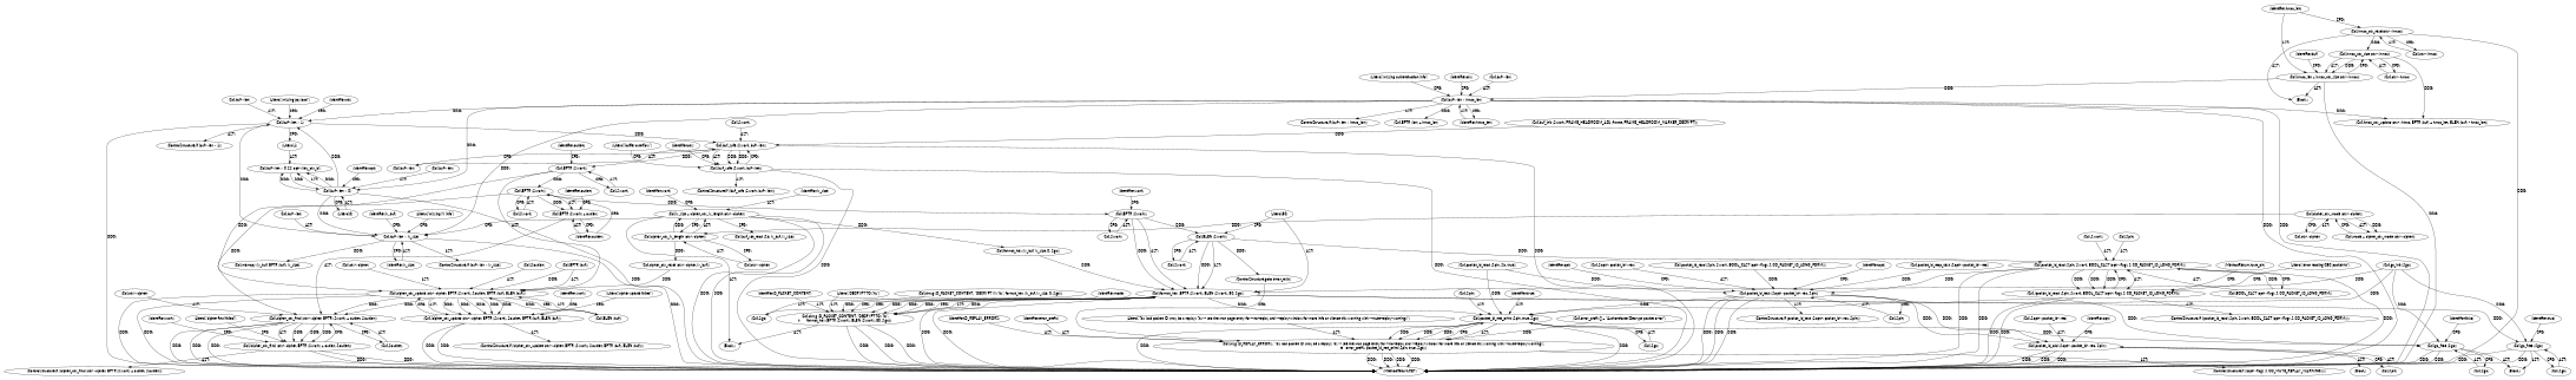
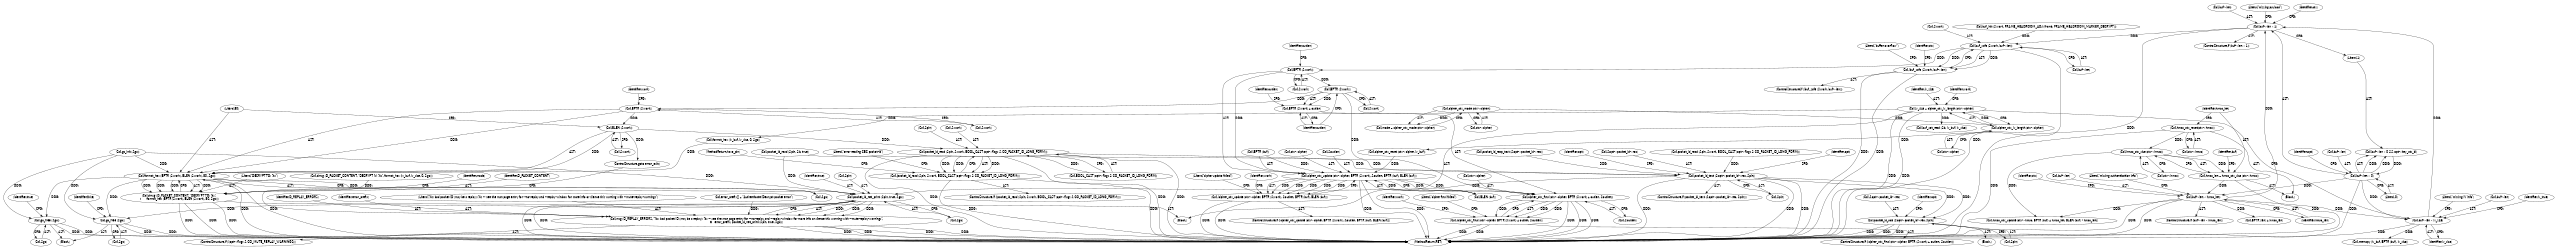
  digraph {
    fontname=Lato
    node [fontname=Lato]
    edge [fontname=Lato]
    n1 [label="(Call,buf->len < 1)"]
    n2 [label="(Call,buf_safe (&work, buf->len))"]
    n3 [label="(MethodReturn,RET)"]
    n4 [label="(Literal,1)"]
    n5 [label="(ControlStructure,if (buf->len < 1))"]
    n6 [label="(Call,!buf_safe (&work, buf->len))"]
    n7 [label="(Call,BPTR (&work))"]
    n8 [label="(Call,buf->len)"]
    n9 [label="(Call,buf->len > 0 && opt->key_ctx_bi)"]
    n10 [label="(Call,buf->len > 0)"]
    n11 [label="(Call,buf->len < hmac_len)"]
    n12 [label="(Call,buf->len < iv_size)"]
    n13 [label="(Literal,0)"]
    n14 [label="(ControlStructure,if (buf->len < hmac_len))"]
    n15 [label="(Call,BPTR (len) + hmac_len)"]
    n16 [label="(Identifier,hmac_len)"]
    n17 [label="(Call,hmac_ctx_update (ctx->hmac, BPTR (buf) + hmac_len, BLEN (buf) - hmac_len))"]
-   n18 [label="(ControlStructure,if (buf->len < iv_size))"]
    n19 [label="(Call,memcpy (iv_buf, BPTR (buf), iv_size))"]
    n20 [label="(Identifier,iv_size)"]
    n21 [label="(Call,hmac_len = hmac_ctx_size (ctx->hmac))"]
    n22 [label="(Call,hmac_ctx_size (ctx->hmac))"]
    n23 [label="(Block,)"]
    n24 [label="(Call,ctx->hmac)"]
    n25 [label="(Call,hmac_ctx_reset(ctx->hmac))"]
    n26 [label="(Call,ctx->hmac)"]
    n27 [label="(Call,iv_size = cipher_ctx_iv_length (ctx->cipher))"]
    n28 [label="(Call,cipher_ctx_iv_length (ctx->cipher))"]
    n29 [label="(Call,format_hex (iv_buf, iv_size, 0, &gc))"]
    n30 [label="(Call,buf_set_read (&b, iv_buf, iv_size))"]
    n31 [label="(Block,)"]
    n32 [label="(Call,ctx->cipher)"]
    n33 [label="(Call,cipher_ctx_reset (ctx->cipher, iv_buf))"]
    n34 [label="(Call,format_hex (BPTR (&work), BLEN (&work), 80, &gc))"]
    n35 [label="(Call,cipher_ctx_update (ctx->cipher, BPTR (&work), &outlen, BPTR (buf), BLEN (buf)))"]
    n36 [label="(Call,cipher_ctx_mode (ctx->cipher))"]
    n37 [label="(Call,ctx->cipher)"]
    n38 [label="(Call,mode = cipher_ctx_mode (ctx->cipher))"]
    n39 [label="(ControlStructure,if (!buf_safe (&work, buf->len)))"]
    n40 [label="(Call,BPTR (&work))"]
    n41 [label="(Call,&work)"]
    n42 [label="(Call,!cipher_ctx_update (ctx->cipher, BPTR (&work), &outlen, BPTR (buf), BLEN (buf)))"]
    n43 [label="(Call,cipher_ctx_final (ctx->cipher, BPTR (&work) + outlen, &outlen))"]
    n44 [label="(Call,BLEN (buf))"]
    n45 [label="(Call,BPTR (&work) + outlen)"]
    n46 [label="(Call,BPTR (&work))"]
    n47 [label="(Call,&work)"]
    n48 [label="(ControlStructure,if (!cipher_ctx_update (ctx->cipher, BPTR (&work), &outlen, BPTR (buf), BLEN (buf))))"]
    n49 [label="(Call,!cipher_ctx_final (ctx->cipher, BPTR (&work) + outlen, &outlen))"]
    n50 [label="(Call,&outlen)"]
    n51 [label="(ControlStructure,if (!cipher_ctx_final (ctx->cipher, BPTR (&work) + outlen, &outlen)))"]
    n52 [label="(Identifier,outlen)"]
    n53 [label="(Call,BLEN (&work))"]
    n54 [label="(Call,&work)"]
    n55 [label="(Call,dmsg (D_PACKET_CONTENT, \"DECRYPT TO: %s\",\n\t       format_hex (BPTR (&work), BLEN (&work), 80, &gc)))"]
    n56 [label="(Call,packet_id_net_print (&pin, true, &gc))"]
    n57 [label="(Call,gc_free (&gc))"]
    n58 [label="(Call,gc_free (&gc))"]
    n59 [label="(Call,&gc)"]
    n60 [label="(Call,packet_id_read (&pin, &work, BOOL_CAST (opt->flags & CO_PACKET_ID_LONG_FORM)))"]
    n61 [label="(Call,&work)"]
    n62 [label="(ControlStructure,goto error_exit;)"]
    n63 [label="(Call,msg (D_REPLAY_ERRORS, \"%s: bad packet ID (may be a replay): %s -- see the man page entry for --no-replay and --replay-window for more info or silence this warning with --mute-replay-warnings\",\n\t\t   error_prefix, packet_id_net_print (&pin, true, &gc)))"]
    n64 [label="(Call,&gc)"]
    n65 [label="(Block,)"]
    n66 [label="(Call,&gc)"]
    n67 [label="(Call,&gc)"]
    n68 [label="(ControlStructure,if (!(opt->flags & CO_MUTE_REPLAY_WARNINGS)))"]
    n69 [label="(Call,!packet_id_read (&pin, &work, BOOL_CAST (opt->flags & CO_PACKET_ID_LONG_FORM)))"]
    n70 [label="(Call,packet_id_test (&opt->packet_id->rec, &pin))"]
    n71 [label="(Call,BOOL_CAST (opt->flags & CO_PACKET_ID_LONG_FORM))"]
    n72 [label="(ControlStructure,if (!packet_id_read (&pin, &work, BOOL_CAST (opt->flags & CO_PACKET_ID_LONG_FORM))))"]
    n73 [label="(Call,packet_id_add (&opt->packet_id->rec, &pin))"]
    n74 [label="(ControlStructure,if (packet_id_test (&opt->packet_id->rec, &pin)))"]
    n75 [label="(Call,&pin)"]
    n76 [label="(Call,&pin)"]
    n77 [label="(Block,)"]
    n78 [label="(Identifier,ctx)"]
    n79 [label="(Identifier,hmac_len)"]
    n80 [label="(Identifier,outlen)"]
    n81 [label="(Identifier,true)"]
    n82 [label="(Identifier,work)"]
    n83 [label="(Identifier,opt)"]
    n84 [label="(Call,BPTR (buf))"]
    n85 [label="(Identifier,false)"]
    n86 [label="(Call,buf->len)"]
    n87 [label="(Call,buf->len)"]
    n88 [label="(Identifier,work)"]
    n89 [label="(Identifier,work)"]
    n90 [label="(Literal,\"cipher update failed\")"]
    n91 [label="(Call,buf->len)"]
    n92 [label="(Call,gc_init (&gc))"]
    n93 [label="(Identifier,work)"]
    n94 [label="(Literal,\"cipher final failed\")"]
    n95 [label="(Identifier,D_REPLAY_ERRORS)"]
    n96 [label="(Call,&work)"]
    n97 [label="(Identifier,outlen)"]
    n98 [label="(Literal,\"buffer overflow\")"]
    n99 [label="(Identifier,D_PACKET_CONTENT)"]
    n100 [label="(Literal,\"DECRYPT TO: %s\")"]
    n101 [label="(Call,buf_init (&work, FRAME_HEADROOM_ADJ (frame, FRAME_HEADROOM_MARKER_DECRYPT)))"]
    n102 [label="(Call,dmsg (D_PACKET_CONTENT, \"DECRYPT IV: %s\", format_hex (iv_buf, iv_size, 0, &gc)))"]
    n103 [label="(Call,&pin)"]
    n104 [label="(Call,ctx->cipher)"]
    n105 [label="(Call,&work)"]
    n106 [label="(Call,packet_id_read (&pin, &work, BOOL_CAST (opt->flags & CO_PACKET_ID_LONG_FORM)))"]
    n107 [label="(Call,packet_id_read (&pin, &b, true))"]
    n108 [label="(Identifier,opt)"]
    n109 [label="(Identifier,error_prefix)"]
    n110 [label="(Identifier,true)"]
    n111 [label="(MethodReturn,have_pin)"]
    n112 [label="(Literal,\"%s: bad packet ID (may be a replay): %s -- see the man page entry for --no-replay and --replay-window for more info or silence this warning with --mute-replay-warnings\")"]
    n113 [label="(Literal,\"missing authentication info\")"]
    n114 [label="(Call,packet_id_reap_test (&opt->packet_id->rec))"]
    n115 [label="(Literal,\"missing IV info\")"]
    n116 [label="(Call,buf->len)"]
    n117 [label="(Identifier,opt)"]
    n118 [label="(Call,&outlen)"]
    n119 [label="(Identifier,ctx)"]
-   n120 [label="(Identifier,iv_buf)"]
+   n120 [label="(Identifier,iv_true)"]
    n121 [label="(Call,&pin)"]
    n122 [label="(Identifier,mode)"]
    n123 [label="(Identifier,iv_size)"]
    n124 [label="(Call,&opt->packet_id->rec)"]
    n125 [label="(Literal,\"error reading CBC packet-id\")"]
    n126 [label="(Identifier,buf)"]
    n127 [label="(Literal,80)"]
    n128 [label="(Call,&opt->packet_id->rec)"]
    n129 [label="(Literal,\"missing payload\")"]
    n130 [label="(Identifier,ctx)"]
    n131 [label="(Call,ctx->cipher)"]
    n132 [label="(Identifier,opt)"]
    n133 [label="(Call,error_prefix[] = \"Authenticate/Decrypt packet error\")"]
    n1 -> n2 [label="DDG: "]
    n1 -> n3 [label="DDG: "]
    n1 -> n4 [label="CFG: "]
    n1 -> n5 [label="AST: "]
    n2 -> n3 [label="DDG: "]
    n2 -> n6 [label="AST: "]
    n2 -> n6 [label="DDG: "]
    n2 -> n6 [label="DDG: "]
    n2 -> n7 [label="DDG: "]
    n2 -> n8 [label="CFG: "]
    n4 -> n9 [label="AST: "]
    n6 -> n2 [label="CFG: "]
    n6 -> n3 [label="DDG: "]
    n6 -> n3 [label="DDG: "]
    n6 -> n39 [label="AST: "]
    n7 -> n35 [label="AST: "]
    n7 -> n35 [label="DDG: "]
    n7 -> n40 [label="DDG: "]
    n7 -> n41 [label="CFG: "]
    n8 -> n2 [label="AST: "]
    n9 -> n10 [label="DDG: "]
-   n10 -> n1 [label="DDG: "]
+   n10 -> n1 [label="AST: "]
    n10 -> n3 [label="DDG: "]
    n10 -> n9 [label="AST: "]
    n10 -> n9 [label="DDG: "]
    n10 -> n9 [label="DDG: "]
-   n11 -> n10 [label="DDG: "]
+   n10 -> n11 [label="DDG: "]
    n10 -> n12 [label="DDG: "]
    n10 -> n13 [label="CFG: "]
    n11 -> n1 [label="DDG: "]
    n11 -> n3 [label="DDG: "]
    n11 -> n3 [label="DDG: "]
    n11 -> n12 [label="DDG: "]
    n11 -> n14 [label="AST: "]
    n11 -> n15 [label="DDG: "]
    n11 -> n16 [label="CFG: "]
    n11 -> n17 [label="DDG: "]
    n12 -> n1 [label="DDG: "]
    n12 -> n3 [label="DDG: "]
-   n12 -> n18 [label="AST: "]
    n12 -> n19 [label="DDG: "]
    n12 -> n20 [label="CFG: "]
    n13 -> n10 [label="AST: "]
    n16 -> n11 [label="AST: "]
    n20 -> n12 [label="AST: "]
    n21 -> n3 [label="DDG: "]
    n21 -> n11 [label="DDG: "]
    n21 -> n22 [label="CFG: "]
    n21 -> n23 [label="AST: "]
    n22 -> n17 [label="DDG: "]
    n22 -> n21 [label="AST: "]
    n22 -> n21 [label="DDG: "]
    n22 -> n24 [label="CFG: "]
    n24 -> n22 [label="AST: "]
    n25 -> n3 [label="DDG: "]
    n25 -> n22 [label="DDG: "]
    n25 -> n23 [label="AST: "]
    n25 -> n26 [label="CFG: "]
    n26 -> n25 [label="AST: "]
    n27 -> n3 [label="DDG: "]
    n27 -> n3 [label="DDG: "]
    n27 -> n12 [label="CFG: "]
    n27 -> n28 [label="CFG: "]
    n27 -> n29 [label="DDG: "]
-   n27 -> n30 [label="CFG: "]
+   n27 -> n30 [label="DDG: "]
    n27 -> n31 [label="AST: "]
    n28 -> n27 [label="AST: "]
    n28 -> n27 [label="DDG: "]
    n28 -> n32 [label="CFG: "]
    n28 -> n33 [label="DDG: "]
    n29 -> n34 [label="DDG: "]
    n32 -> n28 [label="AST: "]
    n33 -> n35 [label="DDG: "]
    n34 -> n3 [label="DDG: "]
    n34 -> n3 [label="DDG: "]
    n34 -> n55 [label="AST: "]
    n34 -> n55 [label="DDG: "]
    n34 -> n55 [label="DDG: "]
    n34 -> n55 [label="DDG: "]
    n34 -> n55 [label="DDG: "]
    n34 -> n56 [label="DDG: "]
    n34 -> n57 [label="DDG: "]
    n34 -> n58 [label="DDG: "]
    n34 -> n59 [label="CFG: "]
    n35 -> n3 [label="DDG: "]
    n35 -> n3 [label="DDG: "]
    n35 -> n42 [label="AST: "]
    n35 -> n42 [label="DDG: "]
    n35 -> n42 [label="DDG: "]
    n35 -> n42 [label="DDG: "]
    n35 -> n42 [label="DDG: "]
    n35 -> n42 [label="DDG: "]
    n35 -> n43 [label="DDG: "]
    n35 -> n43 [label="DDG: "]
    n35 -> n44 [label="CFG: "]
    n36 -> n28 [label="DDG: "]
    n36 -> n37 [label="CFG: "]
    n36 -> n38 [label="AST: "]
    n36 -> n38 [label="DDG: "]
    n37 -> n36 [label="AST: "]
    n38 -> n36 [label="CFG: "]
    n40 -> n43 [label="DDG: "]
    n40 -> n45 [label="AST: "]
    n40 -> n45 [label="DDG: "]
    n40 -> n46 [label="DDG: "]
    n40 -> n47 [label="CFG: "]
    n41 -> n7 [label="AST: "]
    n42 -> n3 [label="DDG: "]
    n42 -> n3 [label="DDG: "]
    n42 -> n35 [label="CFG: "]
    n42 -> n48 [label="AST: "]
    n43 -> n3 [label="DDG: "]
    n43 -> n3 [label="DDG: "]
    n43 -> n3 [label="DDG: "]
    n43 -> n49 [label="AST: "]
    n43 -> n49 [label="DDG: "]
    n43 -> n49 [label="DDG: "]
    n43 -> n49 [label="DDG: "]
    n43 -> n50 [label="CFG: "]
    n44 -> n35 [label="AST: "]
    n44 -> n35 [label="DDG: "]
    n45 -> n43 [label="AST: "]
    n45 -> n52 [label="CFG: "]
    n46 -> n34 [label="AST: "]
    n46 -> n34 [label="DDG: "]
    n46 -> n53 [label="DDG: "]
    n46 -> n54 [label="CFG: "]
    n47 -> n40 [label="AST: "]
    n49 -> n3 [label="DDG: "]
    n49 -> n3 [label="DDG: "]
    n49 -> n43 [label="CFG: "]
    n49 -> n51 [label="AST: "]
    n50 -> n43 [label="AST: "]
    n52 -> n40 [label="CFG: "]
    n52 -> n45 [label="AST: "]
    n53 -> n34 [label="AST: "]
    n53 -> n34 [label="DDG: "]
    n53 -> n60 [label="DDG: "]
    n53 -> n61 [label="CFG: "]
    n53 -> n62 [label="DDG: "]
    n54 -> n46 [label="AST: "]
    n55 -> n3 [label="DDG: "]
    n55 -> n3 [label="DDG: "]
    n55 -> n3 [label="DDG: "]
    n55 -> n31 [label="AST: "]
    n55 -> n34 [label="CFG: "]
    n56 -> n3 [label="DDG: "]
    n56 -> n3 [label="DDG: "]
    n56 -> n57 [label="DDG: "]
    n56 -> n63 [label="AST: "]
    n56 -> n63 [label="DDG: "]
    n56 -> n63 [label="DDG: "]
    n56 -> n63 [label="DDG: "]
    n56 -> n64 [label="CFG: "]
    n57 -> n3 [label="DDG: "]
    n57 -> n3 [label="DDG: "]
    n57 -> n65 [label="AST: "]
    n57 -> n66 [label="CFG: "]
    n58 -> n3 [label="DDG: "]
    n58 -> n3 [label="DDG: "]
    n58 -> n65 [label="AST: "]
    n58 -> n67 [label="CFG: "]
    n59 -> n34 [label="AST: "]
    n60 -> n3 [label="DDG: "]
    n60 -> n3 [label="DDG: "]
    n60 -> n3 [label="DDG: "]
    n60 -> n69 [label="AST: "]
    n60 -> n69 [label="DDG: "]
    n60 -> n69 [label="DDG: "]
    n60 -> n69 [label="DDG: "]
    n60 -> n70 [label="DDG: "]
    n60 -> n71 [label="CFG: "]
    n61 -> n53 [label="AST: "]
    n62 -> n63 [label="CFG: "]
    n63 -> n3 [label="DDG: "]
    n63 -> n3 [label="DDG: "]
    n63 -> n3 [label="DDG: "]
    n63 -> n3 [label="DDG: "]
    n63 -> n56 [label="CFG: "]
    n63 -> n68 [label="AST: "]
    n64 -> n56 [label="AST: "]
    n66 -> n57 [label="AST: "]
    n67 -> n58 [label="AST: "]
    n69 -> n3 [label="DDG: "]
    n69 -> n3 [label="DDG: "]
    n69 -> n60 [label="CFG: "]
    n69 -> n72 [label="AST: "]
    n70 -> n3 [label="DDG: "]
    n70 -> n3 [label="DDG: "]
    n70 -> n3 [label="DDG: "]
    n70 -> n56 [label="DDG: "]
    n70 -> n73 [label="DDG: "]
    n70 -> n73 [label="DDG: "]
    n70 -> n74 [label="AST: "]
    n70 -> n75 [label="CFG: "]
    n71 -> n60 [label="AST: "]
    n71 -> n60 [label="DDG: "]
    n73 -> n3 [label="DDG: "]
    n73 -> n3 [label="DDG: "]
    n73 -> n3 [label="DDG: "]
    n73 -> n76 [label="CFG: "]
    n73 -> n77 [label="AST: "]
    n75 -> n70 [label="AST: "]
    n76 -> n73 [label="AST: "]
    n78 -> n11 [label="CFG: "]
    n79 -> n21 [label="AST: "]
    n79 -> n25 [label="CFG: "]
    n80 -> n45 [label="CFG: "]
    n81 -> n56 [label="AST: "]
    n82 -> n49 [label="CFG: "]
    n83 -> n10 [label="CFG: "]
    n84 -> n35 [label="AST: "]
    n84 -> n35 [label="DDG: "]
    n85 -> n57 [label="CFG: "]
    n86 -> n1 [label="AST: "]
    n87 -> n11 [label="AST: "]
    n88 -> n46 [label="CFG: "]
    n89 -> n42 [label="CFG: "]
    n90 -> n42 [label="CFG: "]
    n91 -> n10 [label="AST: "]
    n92 -> n34 [label="DDG: "]
    n92 -> n56 [label="DDG: "]
    n92 -> n57 [label="DDG: "]
    n92 -> n58 [label="DDG: "]
    n93 -> n27 [label="CFG: "]
    n94 -> n49 [label="CFG: "]
    n95 -> n63 [label="AST: "]
    n96 -> n2 [label="AST: "]
    n97 -> n7 [label="CFG: "]
    n98 -> n6 [label="CFG: "]
    n99 -> n55 [label="AST: "]
    n100 -> n55 [label="AST: "]
    n101 -> n2 [label="DDG: "]
    n102 -> n55 [label="DDG: "]
    n103 -> n56 [label="AST: "]
    n104 -> n35 [label="AST: "]
    n105 -> n60 [label="AST: "]
    n106 -> n70 [label="DDG: "]
    n107 -> n56 [label="DDG: "]
    n107 -> n70 [label="DDG: "]
    n108 -> n70 [label="CFG: "]
    n109 -> n63 [label="AST: "]
    n110 -> n58 [label="CFG: "]
    n111 -> n69 [label="CFG: "]
    n112 -> n63 [label="AST: "]
    n113 -> n11 [label="CFG: "]
    n114 -> n70 [label="DDG: "]
    n115 -> n12 [label="CFG: "]
    n116 -> n12 [label="AST: "]
    n117 -> n70 [label="CFG: "]
    n118 -> n35 [label="AST: "]
    n119 -> n6 [label="CFG: "]
    n120 -> n12 [label="CFG: "]
    n121 -> n60 [label="AST: "]
    n122 -> n55 [label="CFG: "]
    n123 -> n27 [label="AST: "]
    n124 -> n70 [label="AST: "]
    n125 -> n69 [label="CFG: "]
    n126 -> n21 [label="CFG: "]
    n127 -> n34 [label="AST: "]
    n127 -> n53 [label="CFG: "]
    n128 -> n73 [label="AST: "]
    n129 -> n1 [label="CFG: "]
    n130 -> n1 [label="CFG: "]
    n131 -> n43 [label="AST: "]
    n132 -> n73 [label="CFG: "]
    n133 -> n63 [label="DDG: "]
  }
